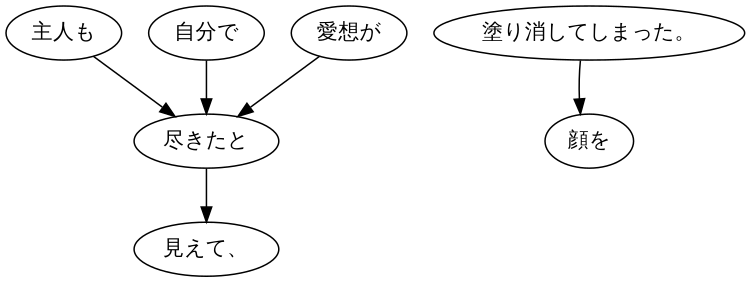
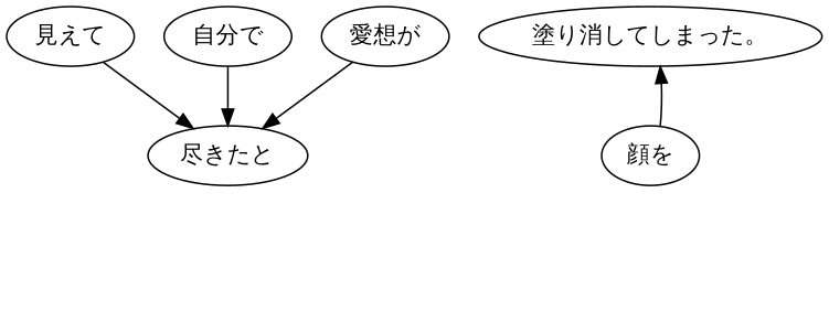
  digraph {
-   n1 [label="主人も"]
+   n1 [label="見えて"]
    n2 [label="尽きたと"]
-   n3 [label="見えて、"]
    n4 [label="自分で"]
    n5 [label="愛想が"]
    n6 [label="塗り消してしまった。"]
    n7 [label="顔を"]
    n1 -> n2
-   n2 -> n3
    n4 -> n2
    n5 -> n2
-   n6 -> n7
+   n7 -> n6
  }
